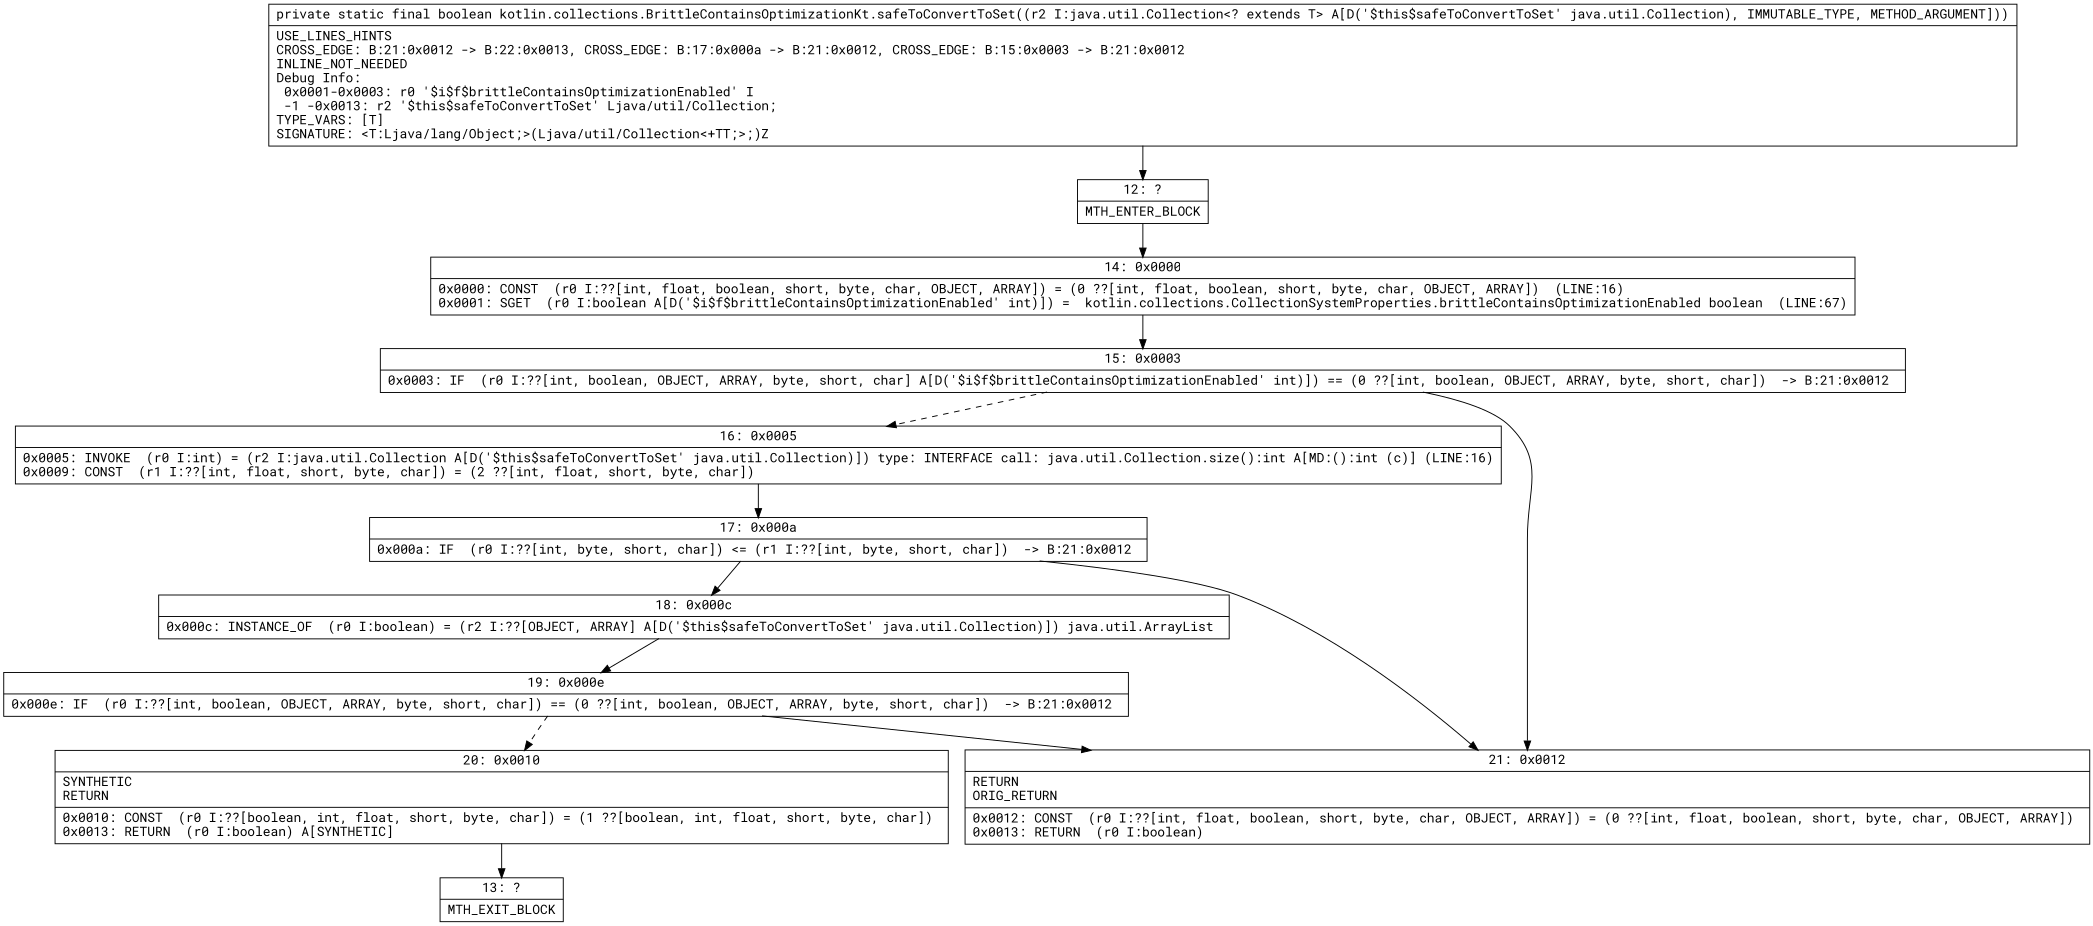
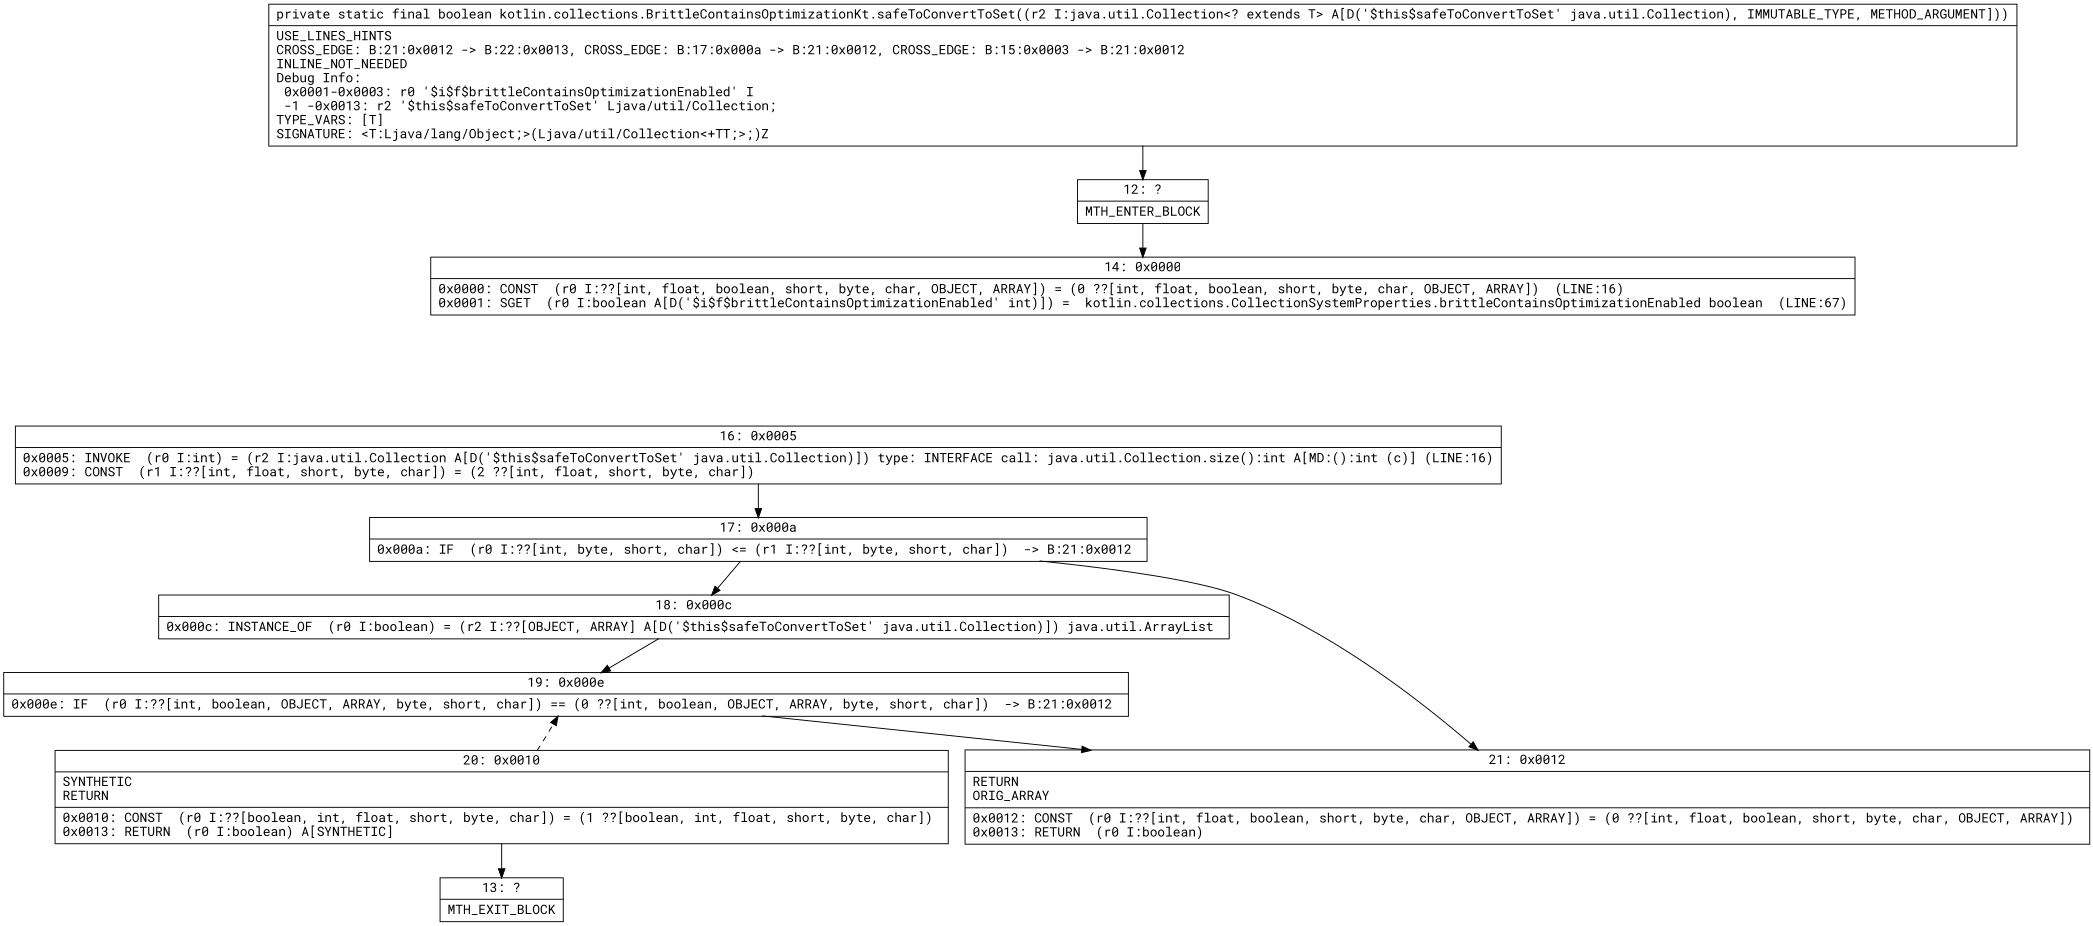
  digraph {
    fontname="Roboto Mono"
    node [fontname="Roboto Mono" shape=record]
    edge [fontname="Roboto Mono"]
    n1 [label="{12\:\ ?|MTH_ENTER_BLOCK\l}"]
    n2 [label="{14\:\ 0x0000|0x0000: CONST  (r0 I:??[int, float, boolean, short, byte, char, OBJECT, ARRAY]) = (0 ??[int, float, boolean, short, byte, char, OBJECT, ARRAY])  (LINE:16)\l0x0001: SGET  (r0 I:boolean A[D('$i$f$brittleContainsOptimizationEnabled' int)]) =  kotlin.collections.CollectionSystemProperties.brittleContainsOptimizationEnabled boolean  (LINE:67)\l}"]
-   n3 [label="{15\:\ 0x0003|0x0003: IF  (r0 I:??[int, boolean, OBJECT, ARRAY, byte, short, char] A[D('$i$f$brittleContainsOptimizationEnabled' int)]) == (0 ??[int, boolean, OBJECT, ARRAY, byte, short, char])  \-\> B:21:0x0012 \l}"]
    n4 [label="{16\:\ 0x0005|0x0005: INVOKE  (r0 I:int) = (r2 I:java.util.Collection A[D('$this$safeToConvertToSet' java.util.Collection)]) type: INTERFACE call: java.util.Collection.size():int A[MD:():int (c)] (LINE:16)\l0x0009: CONST  (r1 I:??[int, float, short, byte, char]) = (2 ??[int, float, short, byte, char]) \l}"]
-   n5 [label="{21\:\ 0x0012|RETURN\lORIG_RETURN\l|0x0012: CONST  (r0 I:??[int, float, boolean, short, byte, char, OBJECT, ARRAY]) = (0 ??[int, float, boolean, short, byte, char, OBJECT, ARRAY]) \l0x0013: RETURN  (r0 I:boolean) \l}"]
+   n5 [label="{21\:\ 0x0012|RETURN\lORIG_ARRAY\l|0x0012: CONST  (r0 I:??[int, float, boolean, short, byte, char, OBJECT, ARRAY]) = (0 ??[int, float, boolean, short, byte, char, OBJECT, ARRAY]) \l0x0013: RETURN  (r0 I:boolean) \l}"]
    n6 [label="{17\:\ 0x000a|0x000a: IF  (r0 I:??[int, byte, short, char]) \<= (r1 I:??[int, byte, short, char])  \-\> B:21:0x0012 \l}"]
    n7 [label="{18\:\ 0x000c|0x000c: INSTANCE_OF  (r0 I:boolean) = (r2 I:??[OBJECT, ARRAY] A[D('$this$safeToConvertToSet' java.util.Collection)]) java.util.ArrayList \l}"]
    n8 [label="{19\:\ 0x000e|0x000e: IF  (r0 I:??[int, boolean, OBJECT, ARRAY, byte, short, char]) == (0 ??[int, boolean, OBJECT, ARRAY, byte, short, char])  \-\> B:21:0x0012 \l}"]
    n9 [label="{20\:\ 0x0010|SYNTHETIC\lRETURN\l|0x0010: CONST  (r0 I:??[boolean, int, float, short, byte, char]) = (1 ??[boolean, int, float, short, byte, char]) \l0x0013: RETURN  (r0 I:boolean) A[SYNTHETIC]\l}"]
    n10 [label="{13\:\ ?|MTH_EXIT_BLOCK\l}"]
    n11 [label="{private static final boolean kotlin.collections.BrittleContainsOptimizationKt.safeToConvertToSet((r2 I:java.util.Collection\<? extends T\> A[D('$this$safeToConvertToSet' java.util.Collection), IMMUTABLE_TYPE, METHOD_ARGUMENT]))  | USE_LINES_HINTS\lCROSS_EDGE: B:21:0x0012 \-\> B:22:0x0013, CROSS_EDGE: B:17:0x000a \-\> B:21:0x0012, CROSS_EDGE: B:15:0x0003 \-\> B:21:0x0012\lINLINE_NOT_NEEDED\lDebug Info:\l  0x0001\-0x0003: r0 '$i$f$brittleContainsOptimizationEnabled' I\l  \-1 \-0x0013: r2 '$this$safeToConvertToSet' Ljava\/util\/Collection;\lTYPE_VARS: [T]\lSIGNATURE: \<T:Ljava\/lang\/Object;\>(Ljava\/util\/Collection\<+TT;\>;)Z\l}"]
    n1 -> n2
-   n2 -> n3
-   n3 -> n4 [style=dashed]
-   n3 -> n5
    n4 -> n6
    n6 -> n5
    n6 -> n7 [style=solid]
    n7 -> n8
    n8 -> n5
-   n8 -> n9 [style=dashed]
+   n9 -> n8 [style=dashed]
    n9 -> n10
    n11 -> n1
  }
